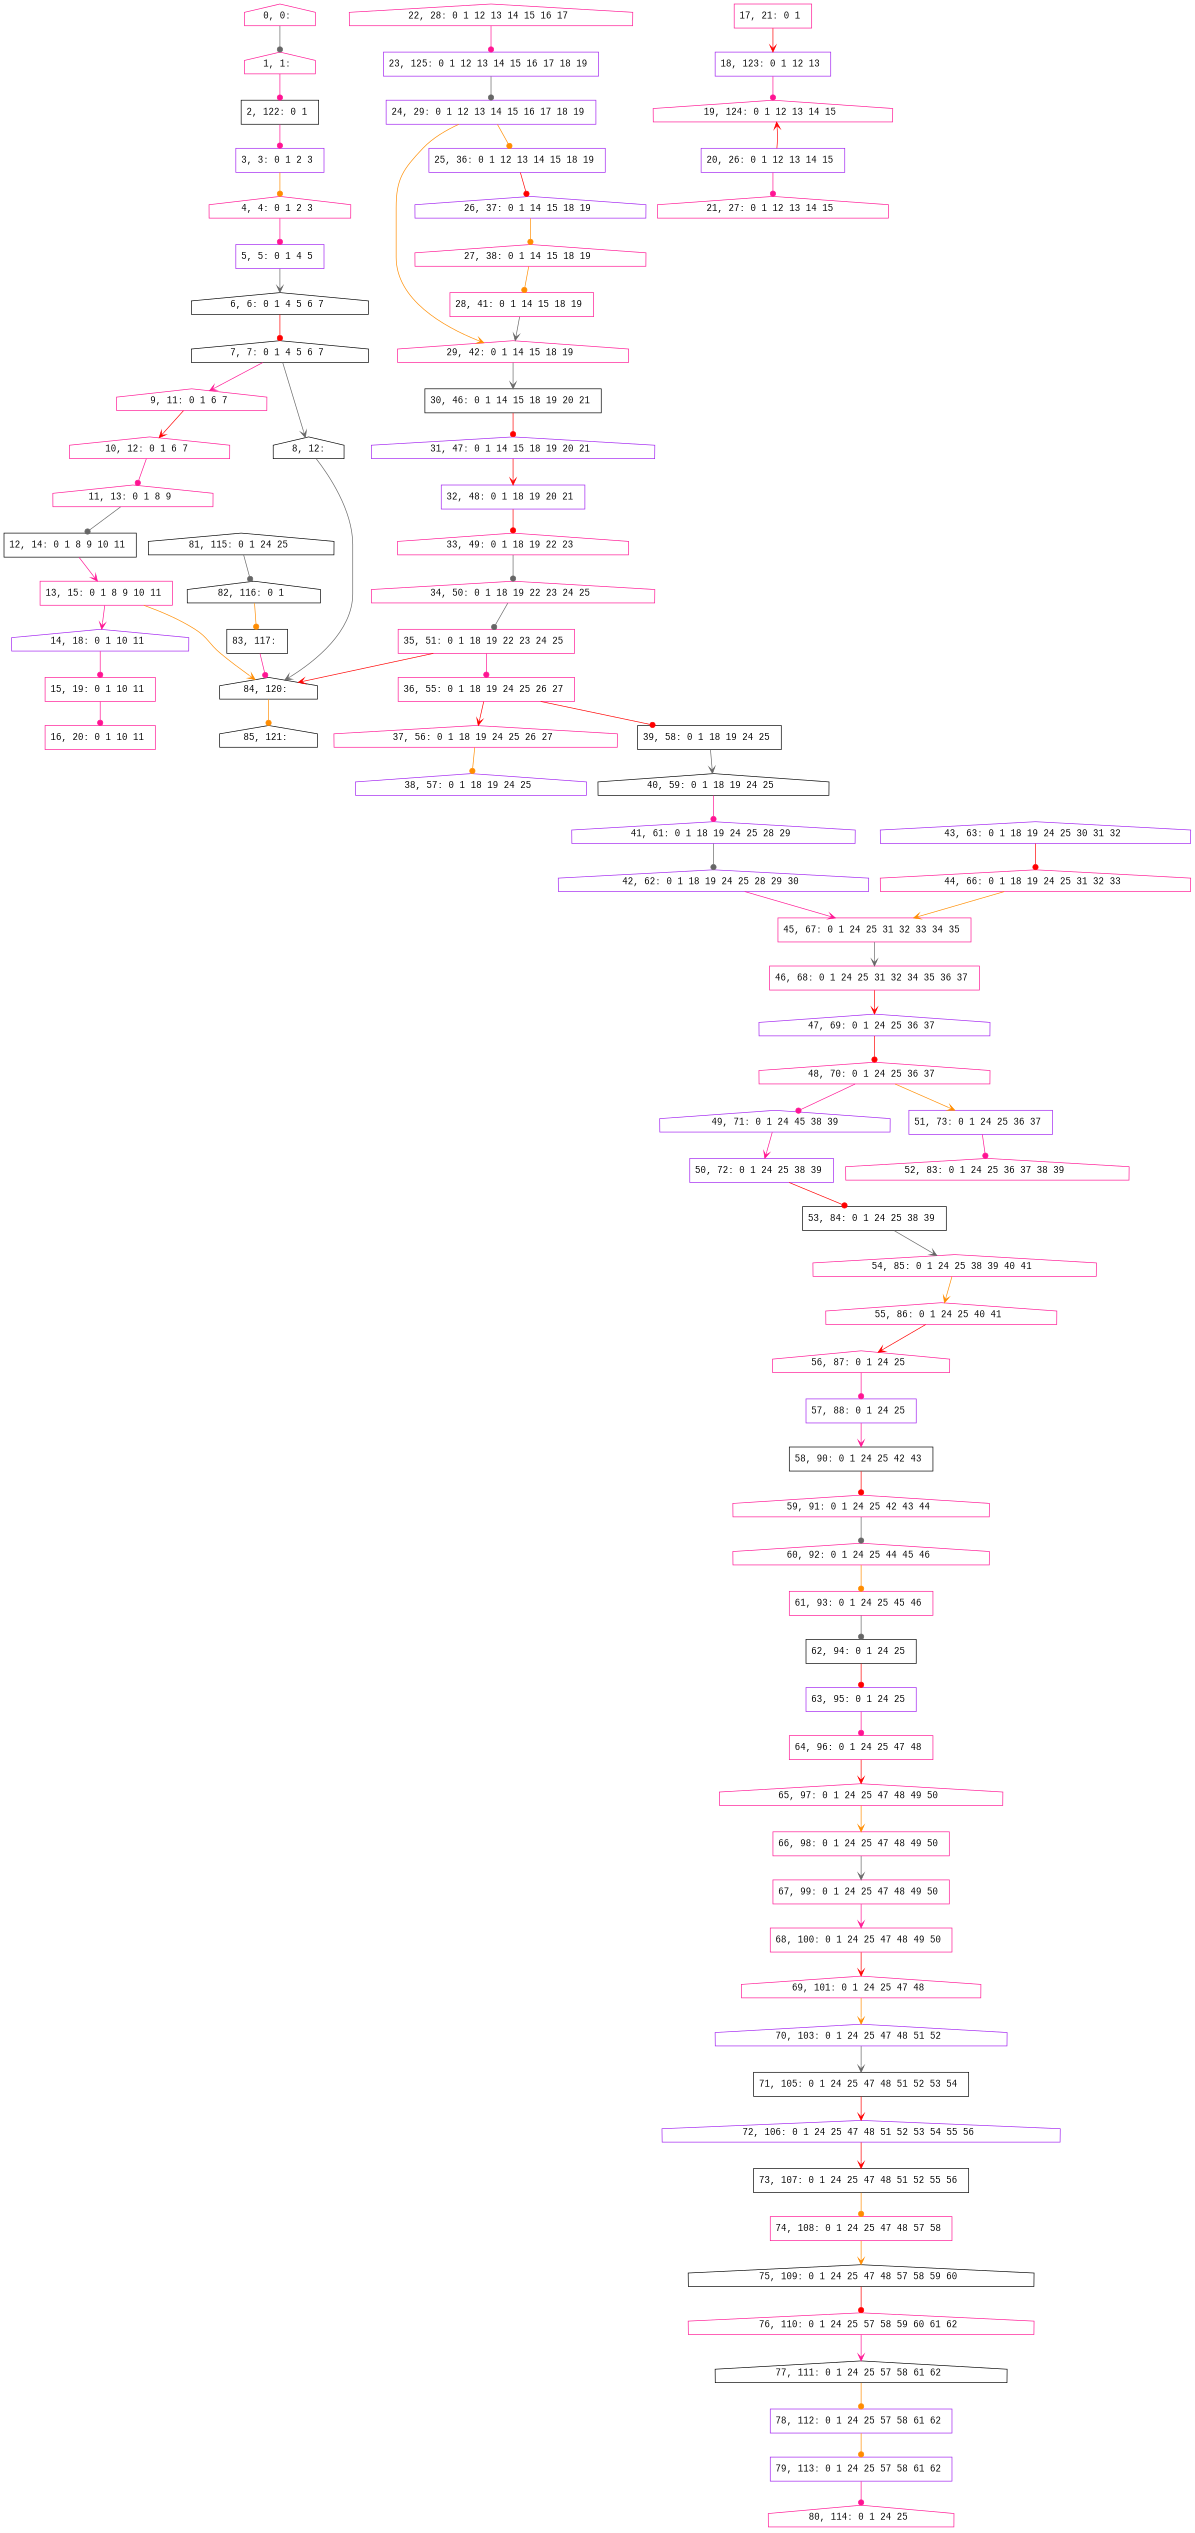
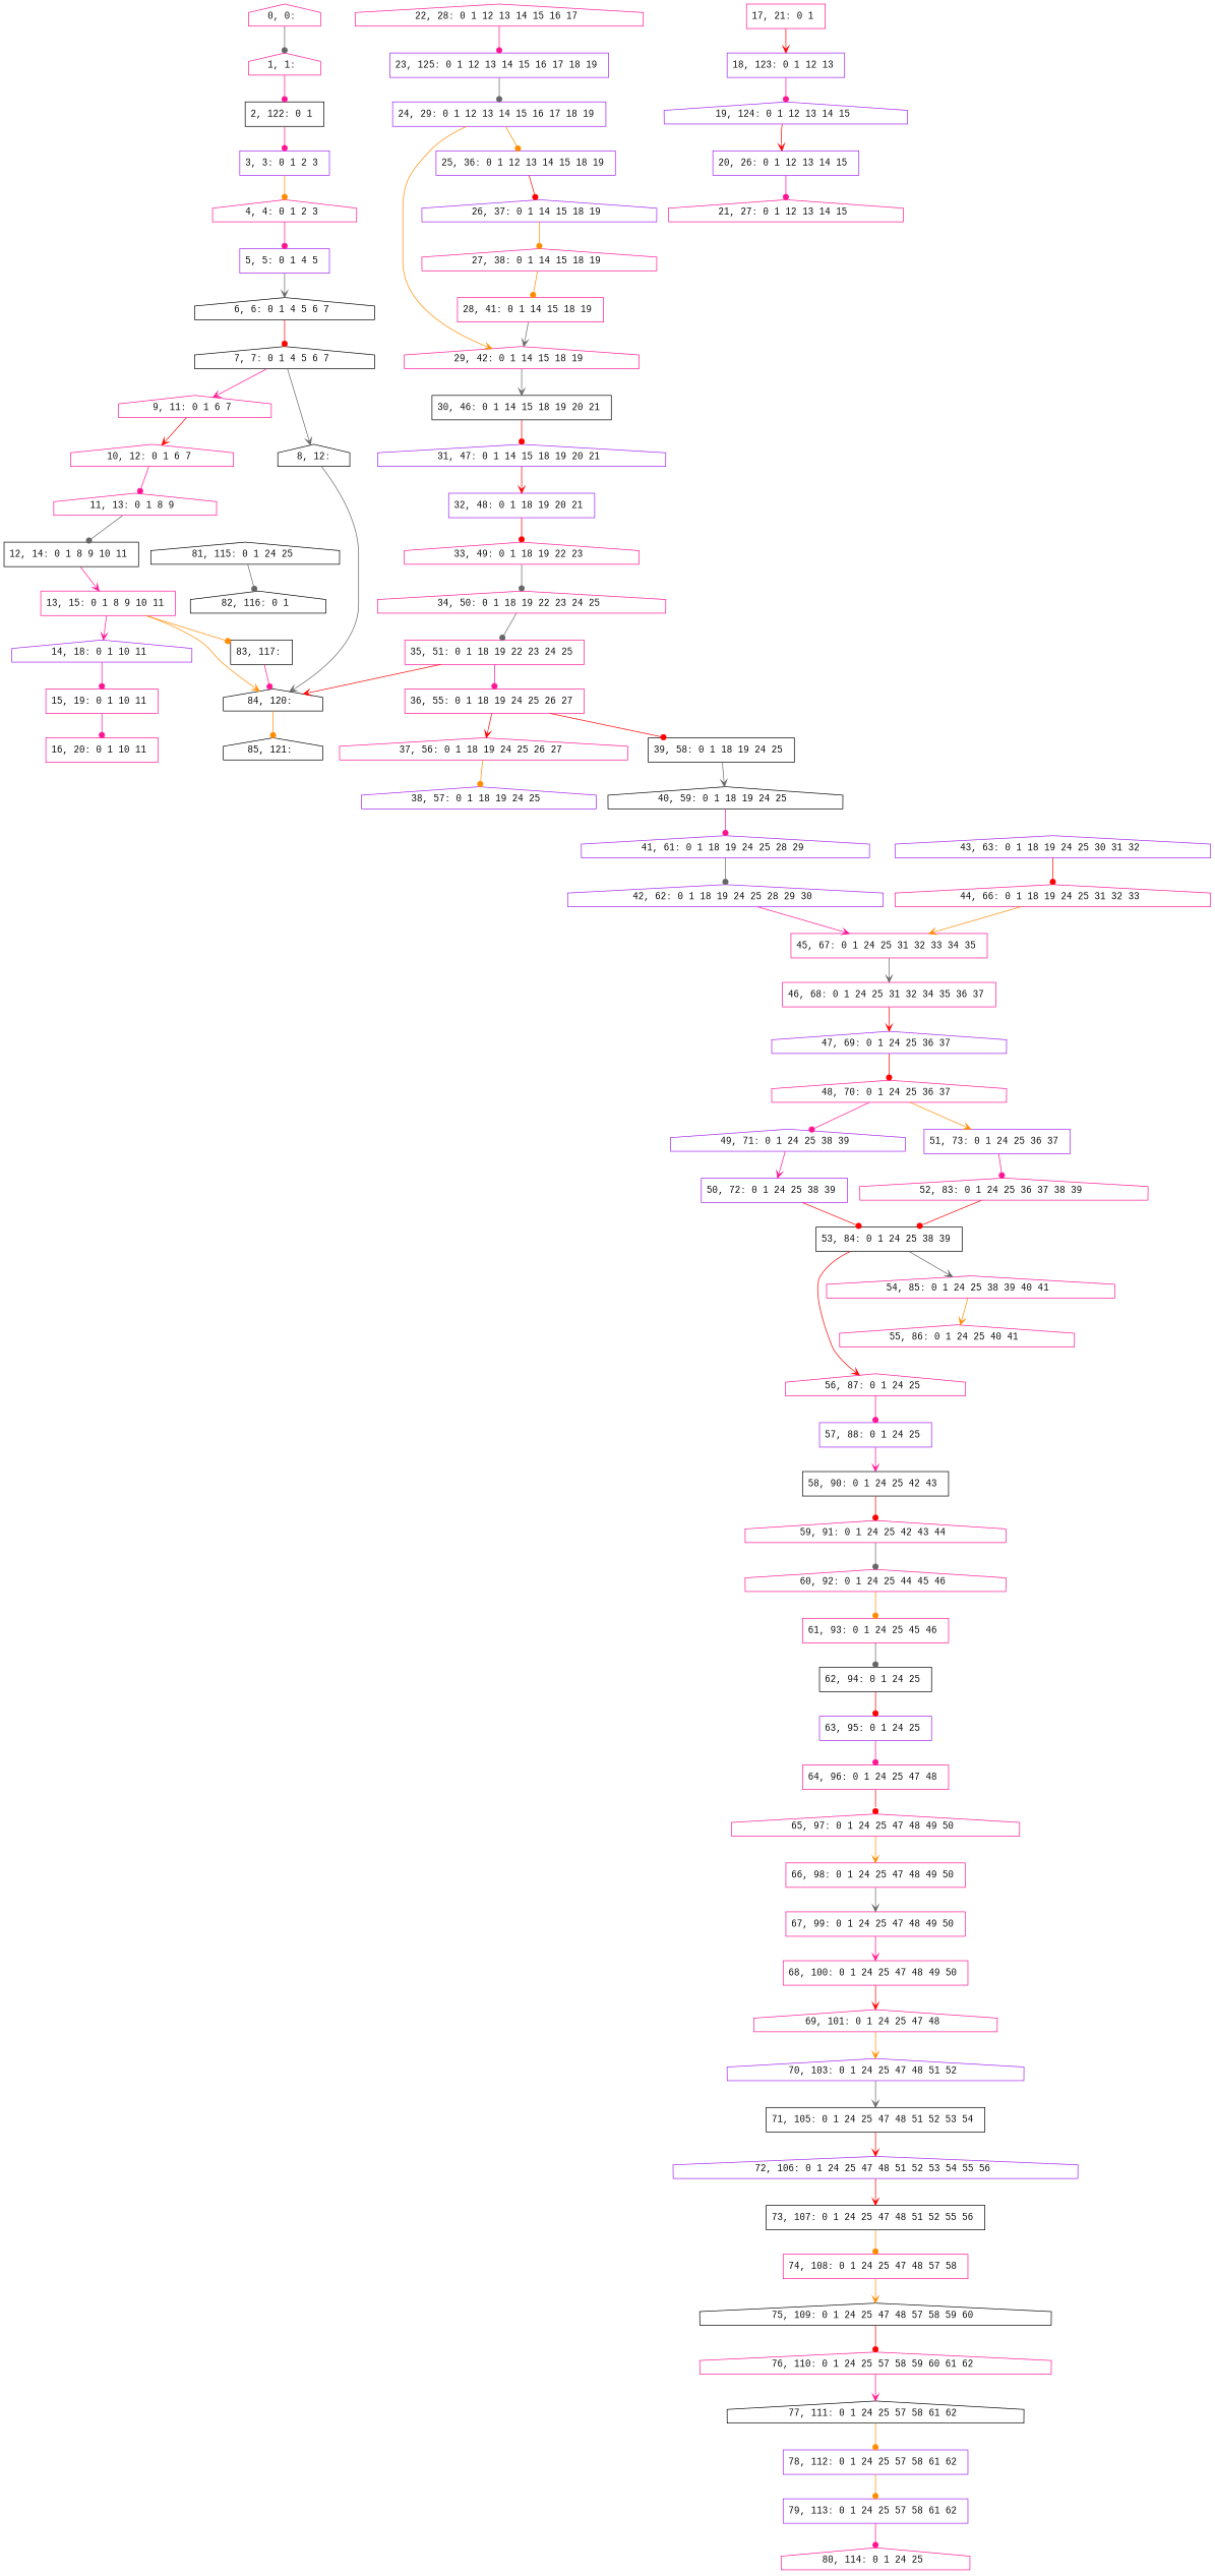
  digraph {
    fontname="Liberation Mono"
    node [color=deeppink fontname="Liberation Mono" shape=house]
    edge [arrowhead=dot color=deeppink fontname="Liberation Mono"]
    n1 [label="0, 0: "]
    n2 [label="1, 1: "]
    n3 [color=black label="2, 122: 0 1 " shape=box]
    n4 [color=purple label="3, 3: 0 1 2 3 " shape=box]
    n5 [label="4, 4: 0 1 2 3 "]
    n6 [color=purple label="5, 5: 0 1 4 5 " shape=box]
    n7 [color=black label="6, 6: 0 1 4 5 6 7 "]
    n8 [color=black label="7, 7: 0 1 4 5 6 7 "]
    n9 [color=black label="8, 12:"]
    n10 [label="9, 11: 0 1 6 7 "]
    n11 [color=black label="84, 120: "]
    n12 [label="10, 12: 0 1 6 7 "]
    n13 [color=black label="85, 121: "]
    n14 [label="11, 13: 0 1 8 9 "]
    n15 [color=black label="12, 14: 0 1 8 9 10 11 " shape=box]
    n16 [label="13, 15: 0 1 8 9 10 11 " shape=box]
    n17 [color=purple label="14, 18: 0 1 10 11 "]
    n18 [label="15, 19: 0 1 10 11 " shape=box]
    n19 [label="16, 20: 0 1 10 11 " shape=box]
    n20 [label="17, 21: 0 1 " shape=box]
    n21 [color=purple label="18, 123: 0 1 12 13 " shape=box]
-   n22 [label="19, 124: 0 1 12 13 14 15 "]
+   n22 [color=purple label="19, 124: 0 1 12 13 14 15 "]
    n23 [color=purple label="20, 26: 0 1 12 13 14 15 " shape=box]
    n24 [label="21, 27: 0 1 12 13 14 15 "]
    n25 [label="22, 28: 0 1 12 13 14 15 16 17 "]
    n26 [color=purple label="23, 125: 0 1 12 13 14 15 16 17 18 19 " shape=box]
    n27 [color=purple label="24, 29: 0 1 12 13 14 15 16 17 18 19 " shape=box]
    n28 [color=purple label="25, 36: 0 1 12 13 14 15 18 19 " shape=box]
    n29 [label="29, 42: 0 1 14 15 18 19 "]
    n30 [color=purple label="26, 37: 0 1 14 15 18 19 "]
    n31 [color=black label="30, 46: 0 1 14 15 18 19 20 21 " shape=box]
    n32 [label="27, 38: 0 1 14 15 18 19 "]
    n33 [label="28, 41: 0 1 14 15 18 19 " shape=box]
    n34 [color=purple label="31, 47: 0 1 14 15 18 19 20 21 "]
    n35 [color=purple label="32, 48: 0 1 18 19 20 21 " shape=box]
    n36 [label="33, 49: 0 1 18 19 22 23 "]
    n37 [label="34, 50: 0 1 18 19 22 23 24 25 "]
    n38 [label="35, 51: 0 1 18 19 22 23 24 25 " shape=box]
    n39 [label="36, 55: 0 1 18 19 24 25 26 27 " shape=box]
    n40 [label="37, 56: 0 1 18 19 24 25 26 27 "]
    n41 [color=black label="39, 58: 0 1 18 19 24 25 " shape=box]
    n42 [color=purple label="38, 57: 0 1 18 19 24 25 "]
    n43 [color=black label="40, 59: 0 1 18 19 24 25 "]
    n44 [color=purple label="41, 61: 0 1 18 19 24 25 28 29 "]
    n45 [color=purple label="42, 62: 0 1 18 19 24 25 28 29 30 "]
    n46 [label="45, 67: 0 1 24 25 31 32 33 34 35 " shape=box]
    n47 [color=purple label="43, 63: 0 1 18 19 24 25 30 31 32 "]
    n48 [label="44, 66: 0 1 18 19 24 25 31 32 33 "]
    n49 [label="46, 68: 0 1 24 25 31 32 34 35 36 37 " shape=box]
    n50 [color=purple label="47, 69: 0 1 24 25 36 37 "]
    n51 [label="48, 70: 0 1 24 25 36 37 "]
-   n52 [color=purple label="49, 71: 0 1 24 45 38 39"]
+   n52 [color=purple label="49, 71: 0 1 24 25 38 39 "]
    n53 [color=purple label="51, 73: 0 1 24 25 36 37 " shape=box]
    n54 [color=purple label="50, 72: 0 1 24 25 38 39 " shape=box]
    n55 [label="52, 83: 0 1 24 25 36 37 38 39 "]
    n56 [color=black label="53, 84: 0 1 24 25 38 39 " shape=box]
    n57 [label="54, 85: 0 1 24 25 38 39 40 41 "]
    n58 [label="55, 86: 0 1 24 25 40 41 "]
    n59 [label="56, 87: 0 1 24 25 "]
    n60 [color=purple label="57, 88: 0 1 24 25 " shape=box]
    n61 [color=black label="58, 90: 0 1 24 25 42 43 " shape=box]
    n62 [label="59, 91: 0 1 24 25 42 43 44 "]
    n63 [label="60, 92: 0 1 24 25 44 45 46 "]
    n64 [label="61, 93: 0 1 24 25 45 46 " shape=box]
    n65 [color=black label="62, 94: 0 1 24 25 " shape=box]
    n66 [color=purple label="63, 95: 0 1 24 25 " shape=box]
    n67 [label="64, 96: 0 1 24 25 47 48 " shape=box]
    n68 [label="65, 97: 0 1 24 25 47 48 49 50 "]
    n69 [label="66, 98: 0 1 24 25 47 48 49 50 " shape=box]
    n70 [label="67, 99: 0 1 24 25 47 48 49 50 " shape=box]
    n71 [label="68, 100: 0 1 24 25 47 48 49 50 " shape=box]
    n72 [label="69, 101: 0 1 24 25 47 48 "]
    n73 [color=purple label="70, 103: 0 1 24 25 47 48 51 52 "]
    n74 [color=black label="71, 105: 0 1 24 25 47 48 51 52 53 54 " shape=box]
    n75 [color=purple label="72, 106: 0 1 24 25 47 48 51 52 53 54 55 56 "]
    n76 [color=black label="73, 107: 0 1 24 25 47 48 51 52 55 56 " shape=box]
    n77 [label="74, 108: 0 1 24 25 47 48 57 58 " shape=box]
    n78 [color=black label="75, 109: 0 1 24 25 47 48 57 58 59 60 "]
    n79 [label="76, 110: 0 1 24 25 57 58 59 60 61 62 "]
    n80 [color=black label="77, 111: 0 1 24 25 57 58 61 62 "]
    n81 [color=purple label="78, 112: 0 1 24 25 57 58 61 62 " shape=box]
    n82 [color=purple label="79, 113: 0 1 24 25 57 58 61 62 " shape=box]
    n83 [label="80, 114: 0 1 24 25 "]
    n84 [color=black label="81, 115: 0 1 24 25 "]
    n85 [color=black label="82, 116: 0 1 "]
    n86 [color=black label="83, 117: " shape=box]
    n1 -> n2 [color=gray40]
    n2 -> n3
    n3 -> n4
    n4 -> n5 [color=darkorange]
    n5 -> n6
    n6 -> n7 [arrowhead=vee color=gray40]
    n7 -> n8 [color=red]
    n8 -> n9 [arrowhead=vee color=gray40]
    n8 -> n10 [arrowhead=vee]
    n9 -> n11 [arrowhead=vee color=gray40]
    n10 -> n12 [arrowhead=vee color=red]
    n11 -> n13 [color=darkorange]
    n12 -> n14
    n14 -> n15 [color=gray40]
    n15 -> n16 [arrowhead=vee]
    n16 -> n11 [arrowhead=vee color=darkorange]
    n16 -> n17 [arrowhead=vee]
    n17 -> n18
    n18 -> n19
    n20 -> n21 [arrowhead=vee color=red]
    n21 -> n22
-   n23 -> n22 [arrowhead=vee color=red]
+   n22 -> n23 [arrowhead=vee color=red]
    n23 -> n24
    n25 -> n26
    n26 -> n27 [color=gray40]
    n27 -> n28 [color=darkorange]
    n27 -> n29 [arrowhead=vee color=darkorange]
    n28 -> n30 [color=red]
    n29 -> n31 [arrowhead=vee color=gray40]
    n30 -> n32 [color=darkorange]
    n31 -> n34 [color=red]
    n32 -> n33 [color=darkorange]
    n33 -> n29 [arrowhead=vee color=gray40]
    n34 -> n35 [arrowhead=vee color=red]
    n35 -> n36 [color=red]
    n36 -> n37 [color=gray40]
    n37 -> n38 [color=gray40]
    n38 -> n11 [arrowhead=vee color=red]
    n38 -> n39
    n39 -> n40 [arrowhead=vee color=red]
    n39 -> n41 [color=red]
    n40 -> n42 [color=darkorange]
    n41 -> n43 [arrowhead=vee color=gray40]
    n43 -> n44
    n44 -> n45 [color=gray40]
    n45 -> n46 [arrowhead=vee]
    n46 -> n49 [arrowhead=vee color=gray40]
    n47 -> n48 [color=red]
    n48 -> n46 [arrowhead=vee color=darkorange]
    n49 -> n50 [arrowhead=vee color=red]
    n50 -> n51 [color=red]
    n51 -> n52
    n51 -> n53 [arrowhead=vee color=darkorange]
    n52 -> n54 [arrowhead=vee]
    n53 -> n55
    n54 -> n56 [color=red]
+   n55 -> n56 [color=red]
    n56 -> n57 [arrowhead=vee color=gray40]
    n57 -> n58 [arrowhead=vee color=darkorange]
-   n58 -> n59 [arrowhead=vee color=red]
+   n56 -> n59 [arrowhead=vee color=red]
    n59 -> n60
    n60 -> n61 [arrowhead=vee]
    n61 -> n62 [color=red]
    n62 -> n63 [color=gray40]
    n63 -> n64 [color=darkorange]
    n64 -> n65 [color=gray40]
    n65 -> n66 [color=red]
    n66 -> n67
-   n67 -> n68 [arrowhead=vee color=red]
+   n67 -> n68 [color=red]
    n68 -> n69 [arrowhead=vee color=darkorange]
    n69 -> n70 [arrowhead=vee color=gray40]
    n70 -> n71 [arrowhead=vee]
    n71 -> n72 [arrowhead=vee color=red]
    n72 -> n73 [arrowhead=vee color=darkorange]
    n73 -> n74 [arrowhead=vee color=gray40]
    n74 -> n75 [arrowhead=vee color=red]
    n75 -> n76 [arrowhead=vee color=red]
    n76 -> n77 [color=darkorange]
    n77 -> n78 [arrowhead=vee color=darkorange]
    n78 -> n79 [color=red]
    n79 -> n80 [arrowhead=vee]
    n80 -> n81 [color=darkorange]
    n81 -> n82 [color=darkorange]
    n82 -> n83
    n84 -> n85 [color=gray40]
-   n85 -> n86 [color=darkorange]
+   n16 -> n86 [color=darkorange]
    n86 -> n11
  }
